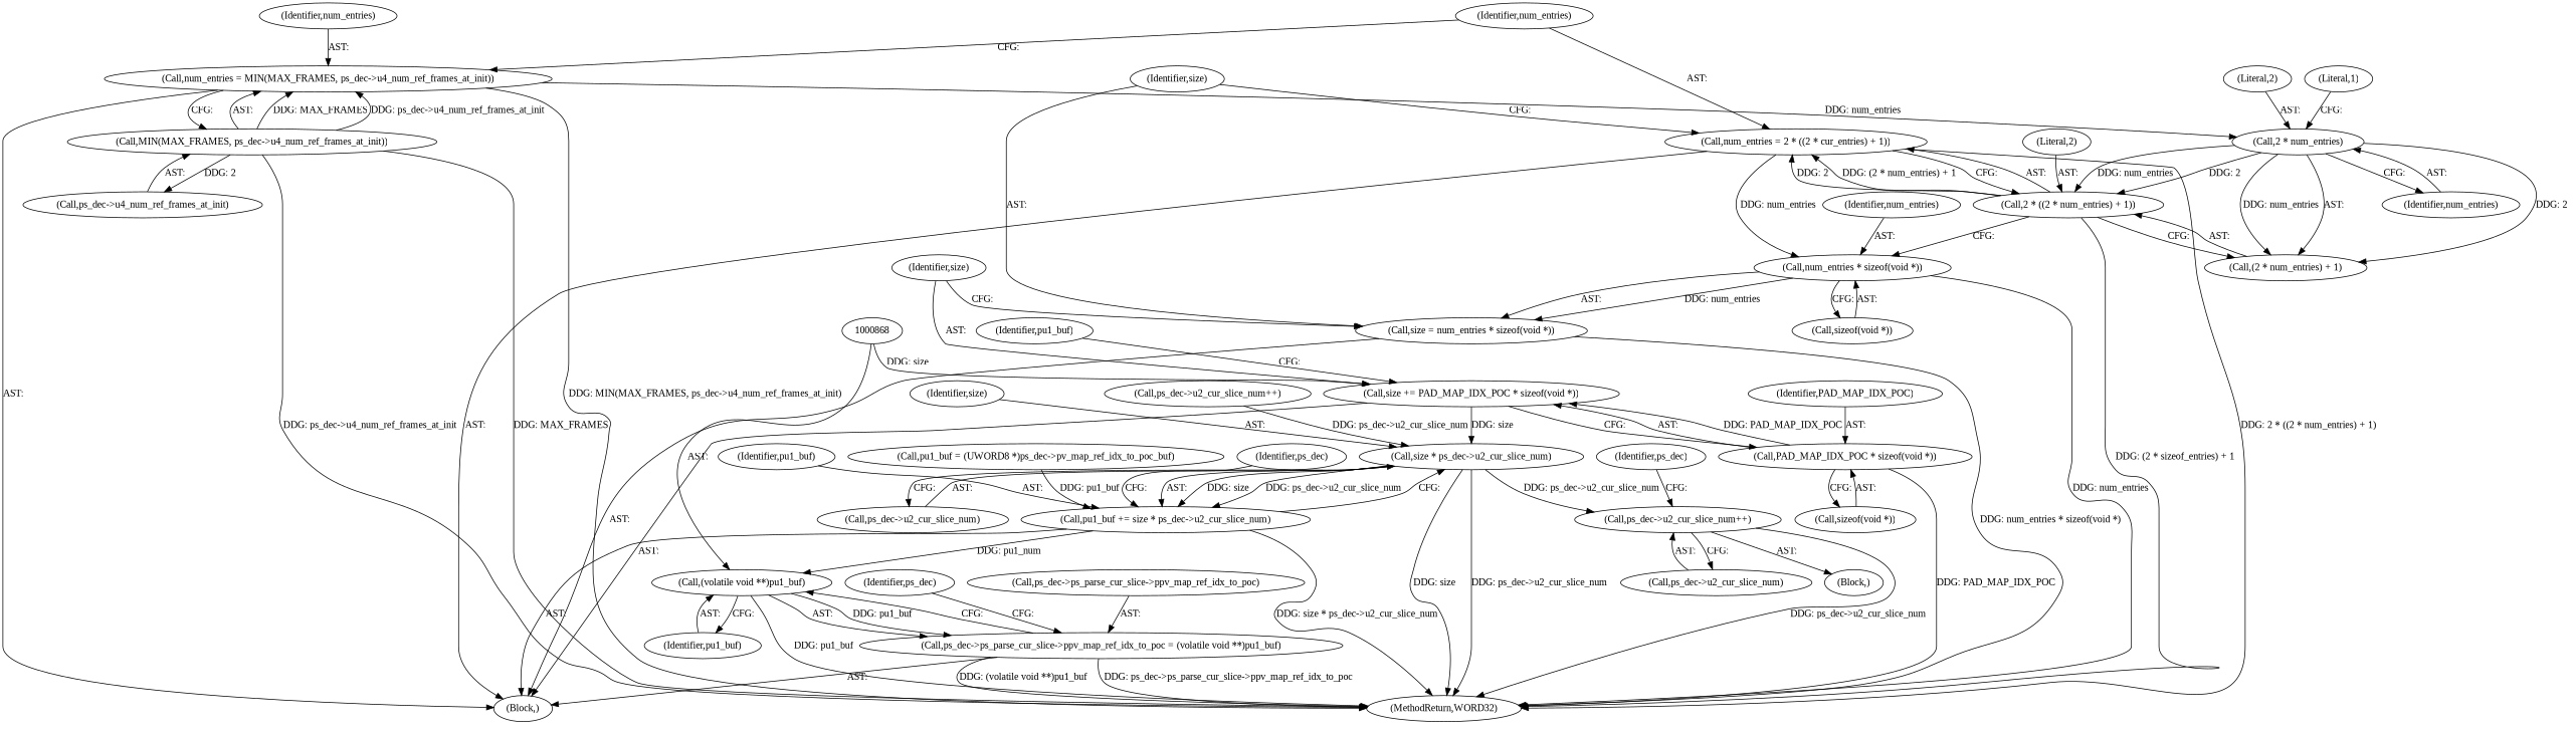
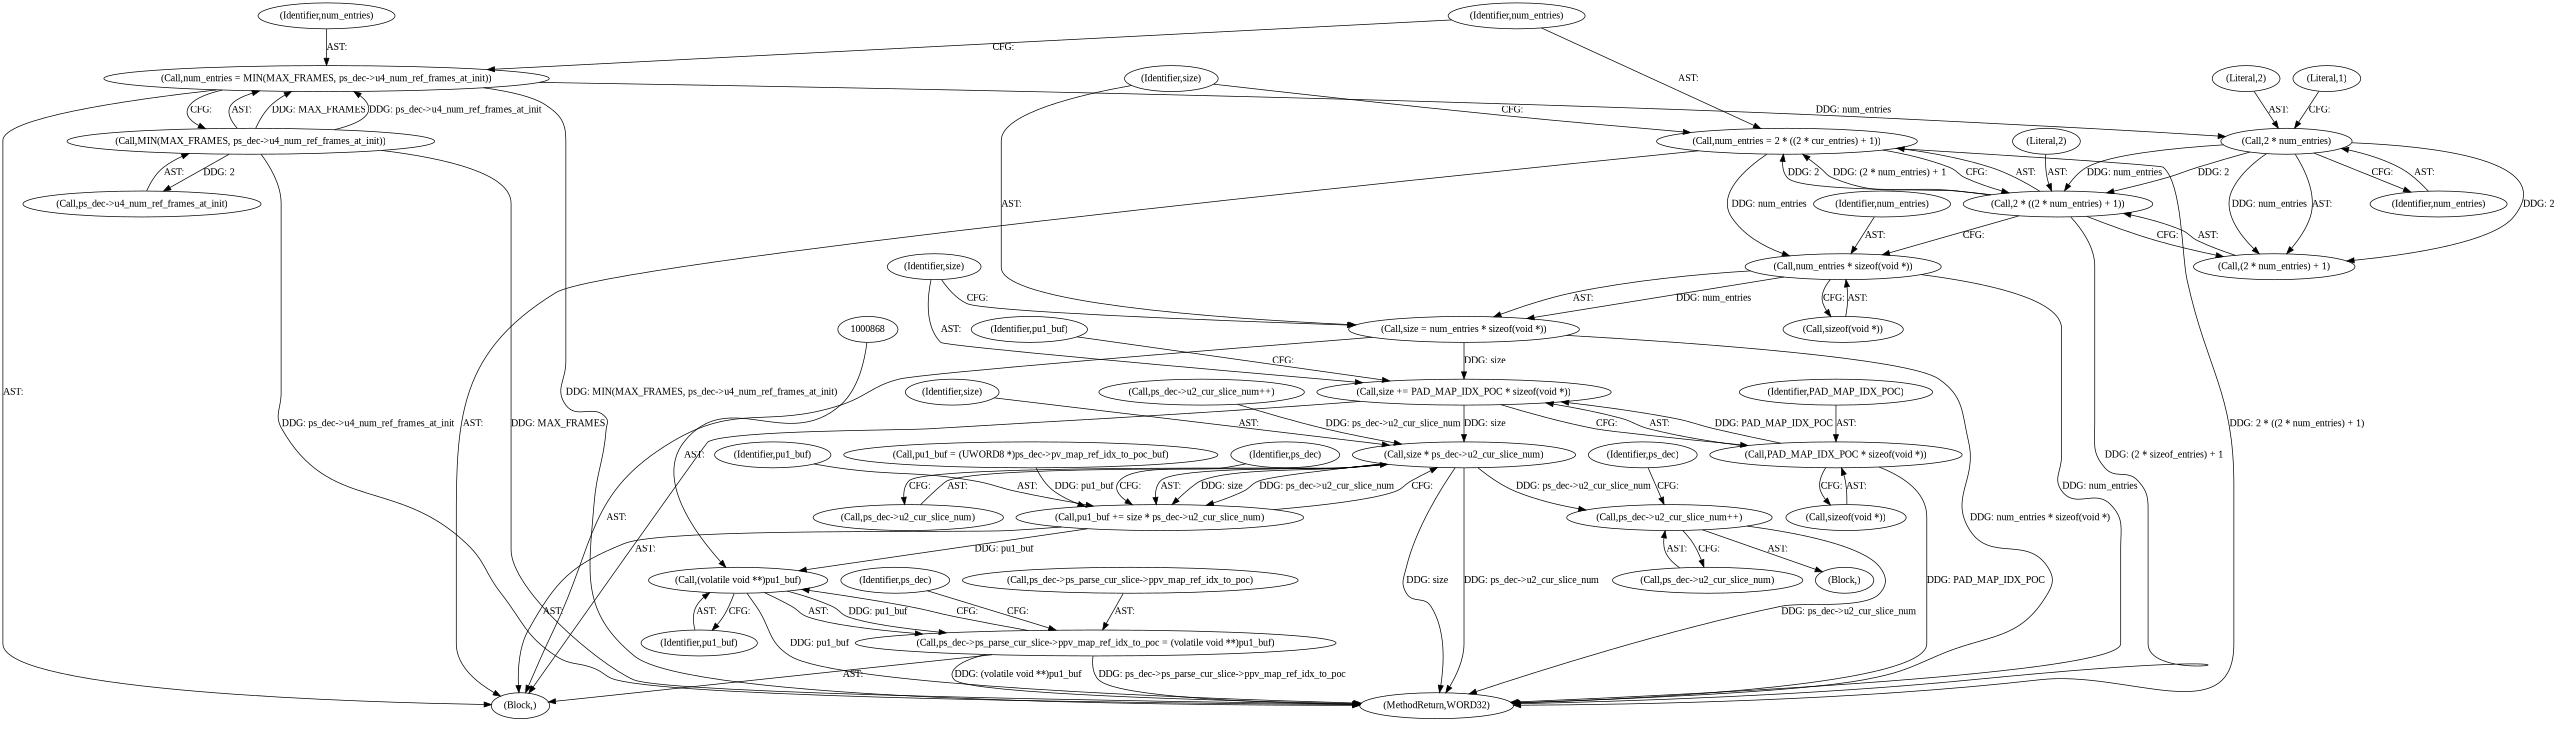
  digraph {
    fontname="Liberation Serif"
    node [fontname="Liberation Serif"]
    edge [fontname="Liberation Serif"]
    n1 [label="(Call,size += PAD_MAP_IDX_POC * sizeof(void *))"]
    n2 [label="(Call,PAD_MAP_IDX_POC * sizeof(void *))"]
    n3 [label="(Call,size * ps_dec->u2_cur_slice_num)"]
    n4 [label="(Block,)"]
    n5 [label="(MethodReturn,WORD32)"]
    n6 [label="(Call,sizeof(void *))"]
    n7 [label="(Call,pu1_buf += size * ps_dec->u2_cur_slice_num)"]
    n8 [label="(Call,ps_dec->u2_cur_slice_num++)"]
    n9 [label="(Call,ps_dec->u2_cur_slice_num)"]
    n10 [label="(Call,size = num_entries * sizeof(void *))"]
    n11 [label="(Call,num_entries * sizeof(void *))"]
    n12 [label="(Call,sizeof(void *))"]
    n13 [label="(Call,num_entries = 2 * ((2 * cur_entries) + 1))"]
    n14 [label="(Call,2 * ((2 * num_entries) + 1))"]
    n15 [label="(Call,(2 * num_entries) + 1)"]
    n16 [label="(Call,2 * num_entries)"]
    n17 [label="(Identifier,num_entries)"]
    n18 [label="(Call,num_entries = MIN(MAX_FRAMES, ps_dec->u4_num_ref_frames_at_init))"]
    n19 [label="(Call,MIN(MAX_FRAMES, ps_dec->u4_num_ref_frames_at_init))"]
    n20 [label="(Call,ps_dec->u4_num_ref_frames_at_init)"]
    n21 [label="(Call,(volatile void **)pu1_buf)"]
    n22 [label="(Block,)"]
    n23 [label="(Call,ps_dec->u2_cur_slice_num)"]
    n24 [label="(Call,ps_dec->ps_parse_cur_slice->ppv_map_ref_idx_to_poc = (volatile void **)pu1_buf)"]
    n25 [label="(Identifier,pu1_buf)"]
    n26 [label="(Identifier,ps_dec)"]
    n27 [label="(Identifier,pu1_buf)"]
    n28 [label="(Identifier,pu1_buf)"]
    n29 [label="(Identifier,PAD_MAP_IDX_POC)"]
    n30 [label="(Literal,2)"]
    n31 [label="(Literal,2)"]
    n32 [label="(Identifier,num_entries)"]
    n33 [label="(Identifier,ps_dec)"]
    n34 [label="(Call,pu1_buf = (UWORD8 *)ps_dec->pv_map_ref_idx_to_poc_buf)"]
    n35 [label="(Identifier,num_entries)"]
    n36 [label="(Identifier,size)"]
    n37 [label="(Identifier,ps_dec)"]
    n38 [label="(Call,ps_dec->u2_cur_slice_num++)"]
    n39 [label="(Identifier,num_entries)"]
    n40 [label="(Call,ps_dec->ps_parse_cur_slice->ppv_map_ref_idx_to_poc)"]
    n41 [label="(Identifier,size)"]
    n42 [label="(Identifier,size)"]
    n43 [label="(Literal,1)"]
    1000868
    n1 -> n2 [label="CFG: "]
    n1 -> n3 [label="DDG: size"]
    n1 -> n4 [label="AST: "]
    n2 -> n1 [label="AST: "]
    n2 -> n1 [label="DDG: PAD_MAP_IDX_POC"]
    n2 -> n5 [label="DDG: PAD_MAP_IDX_POC"]
    n2 -> n6 [label="CFG: "]
    n3 -> n5 [label="DDG: ps_dec->u2_cur_slice_num"]
    n3 -> n5 [label="DDG: size"]
    n3 -> n7 [label="AST: "]
    n3 -> n7 [label="DDG: size"]
    n3 -> n7 [label="DDG: ps_dec->u2_cur_slice_num"]
    n3 -> n8 [label="DDG: ps_dec->u2_cur_slice_num"]
    n3 -> n9 [label="CFG: "]
    n6 -> n2 [label="AST: "]
    n7 -> n3 [label="CFG: "]
    n7 -> n4 [label="AST: "]
-   n7 -> n5 [label="DDG: size * ps_dec->u2_cur_slice_num"]
-   n7 -> n21 [label="DDG: pu1_num"]
+   n7 -> n21 [label="DDG: pu1_buf"]
    n8 -> n5 [label="DDG: ps_dec->u2_cur_slice_num"]
    n8 -> n22 [label="AST: "]
    n8 -> n23 [label="CFG: "]
    n9 -> n3 [label="AST: "]
-   1000868 -> n1 [label="DDG: size"]
+   n10 -> n1 [label="DDG: size"]
    n10 -> n4 [label="AST: "]
    n10 -> n5 [label="DDG: num_entries * sizeof(void *)"]
    n11 -> n5 [label="DDG: num_entries"]
    n11 -> n10 [label="AST: "]
    n11 -> n10 [label="DDG: num_entries"]
    n11 -> n12 [label="CFG: "]
    n12 -> n11 [label="AST: "]
    n13 -> n4 [label="AST: "]
    n13 -> n5 [label="DDG: 2 * ((2 * num_entries) + 1)"]
    n13 -> n11 [label="DDG: num_entries"]
    n13 -> n14 [label="CFG: "]
    n14 -> n5 [label="DDG: (2 * sizeof_entries) + 1"]
    n14 -> n11 [label="CFG: "]
    n14 -> n13 [label="AST: "]
    n14 -> n13 [label="DDG: 2"]
    n14 -> n13 [label="DDG: (2 * num_entries) + 1"]
    n14 -> n15 [label="CFG: "]
    n15 -> n14 [label="AST: "]
    n16 -> n14 [label="DDG: 2"]
    n16 -> n14 [label="DDG: num_entries"]
    n16 -> n15 [label="AST: "]
    n16 -> n15 [label="DDG: 2"]
    n16 -> n15 [label="DDG: num_entries"]
    n16 -> n17 [label="CFG: "]
    n17 -> n16 [label="AST: "]
    n18 -> n4 [label="AST: "]
    n18 -> n5 [label="DDG: MIN(MAX_FRAMES, ps_dec->u4_num_ref_frames_at_init)"]
    n18 -> n16 [label="DDG: num_entries"]
    n18 -> n19 [label="CFG: "]
    n19 -> n5 [label="DDG: ps_dec->u4_num_ref_frames_at_init"]
    n19 -> n5 [label="DDG: MAX_FRAMES"]
    n19 -> n18 [label="AST: "]
    n19 -> n18 [label="DDG: MAX_FRAMES"]
    n19 -> n18 [label="DDG: ps_dec->u4_num_ref_frames_at_init"]
    n19 -> n20 [label="DDG: 2"]
    n20 -> n19 [label="AST: "]
    n21 -> n5 [label="DDG: pu1_buf"]
    n21 -> n24 [label="AST: "]
    n21 -> n24 [label="DDG: pu1_buf"]
    n21 -> n25 [label="CFG: "]
    n23 -> n8 [label="AST: "]
    n24 -> n4 [label="AST: "]
    n24 -> n5 [label="DDG: (volatile void **)pu1_buf"]
    n24 -> n5 [label="DDG: ps_dec->ps_parse_cur_slice->ppv_map_ref_idx_to_poc"]
    n24 -> n21 [label="CFG: "]
    n25 -> n21 [label="AST: "]
    n26 -> n8 [label="CFG: "]
    n27 -> n1 [label="CFG: "]
    n28 -> n7 [label="AST: "]
    n29 -> n2 [label="AST: "]
    n30 -> n16 [label="AST: "]
    n31 -> n14 [label="AST: "]
    n32 -> n18 [label="AST: "]
    n33 -> n24 [label="CFG: "]
    n34 -> n7 [label="DDG: pu1_buf"]
    n35 -> n11 [label="AST: "]
    n36 -> n3 [label="AST: "]
    n37 -> n7 [label="CFG: "]
    n38 -> n3 [label="DDG: ps_dec->u2_cur_slice_num"]
    n39 -> n13 [label="AST: "]
    n39 -> n18 [label="CFG: "]
    n40 -> n24 [label="AST: "]
    n41 -> n1 [label="AST: "]
    n41 -> n10 [label="CFG: "]
    n42 -> n10 [label="AST: "]
    n42 -> n13 [label="CFG: "]
    n43 -> n16 [label="CFG: "]
    1000868 -> n21 [label="AST: "]
  }
